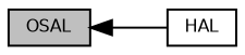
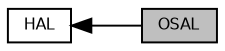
  digraph {
    rankdir=LR
    node [color=black fontname=Helvetica fontsize=8 shape=record]
    n1 [height=0.2 label=HAL width=0.4]
    n2 [fillcolor=grey75 fontcolor=black height=0.2 label=OSAL style=filled width=0.4]
-   n2 -> n1 [dir=back fontname=Helvetica fontsize=8 labelfontname=Helvetica labelfontsize=8 shape=plaintext style=solid]
+   n1 -> n2 [dir=back fontname=Helvetica fontsize=8 labelfontname=Helvetica labelfontsize=8 shape=plaintext style=solid]
  }
